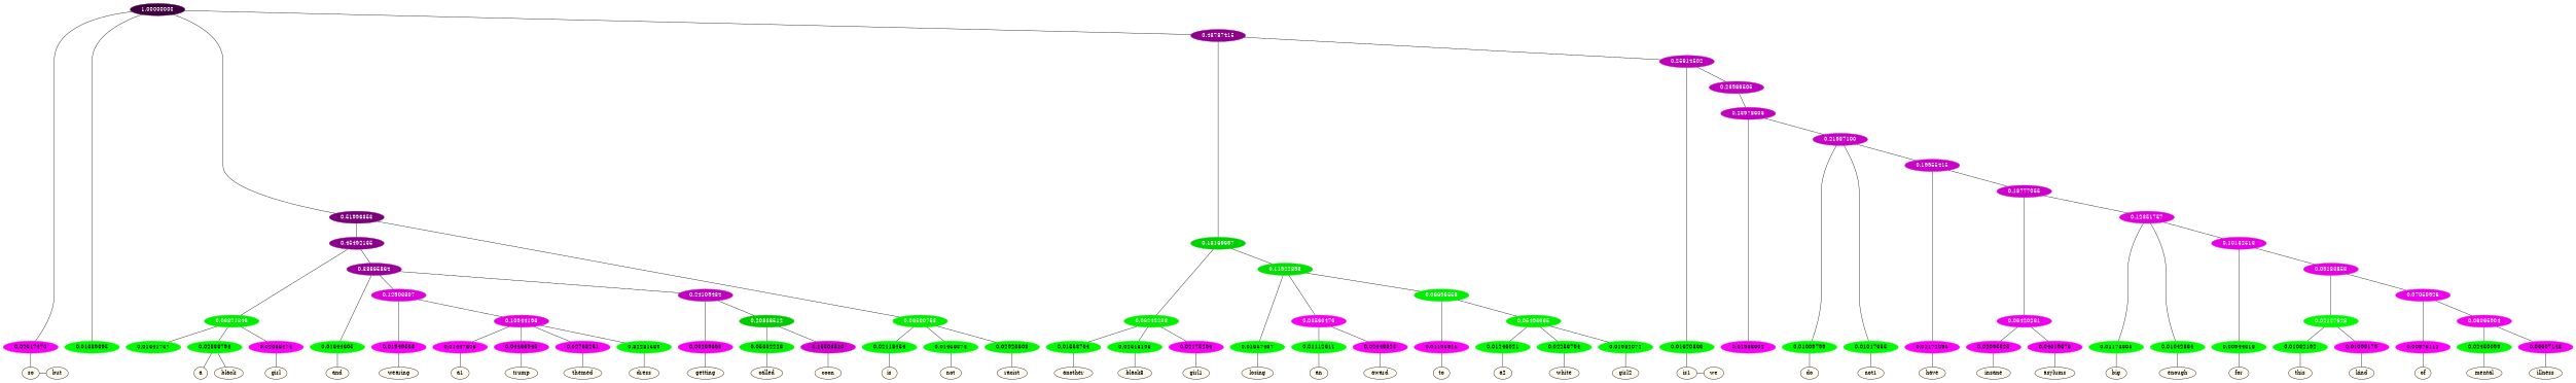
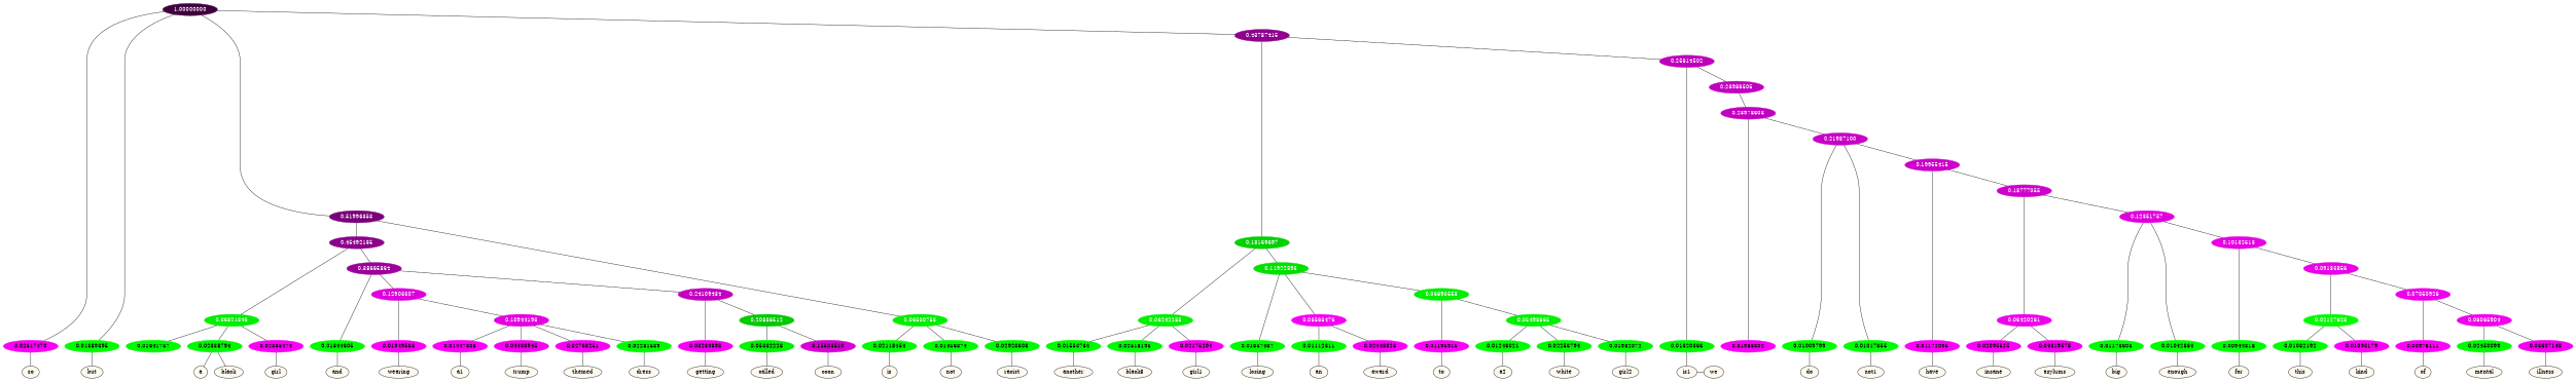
  graph {
    node [color=black format=png nodesep=0.001 ordering=out overlap_scaling=0.01 ranksep=0.001 style=filled]
    n1 [fillcolor=floralwhite height=0.15 label=so style="filled,solid" width=0.15]
    n2 [fillcolor=floralwhite height=0.15 label=a style="filled,solid" width=0.15]
    n3 [fillcolor=floralwhite height=0.15 label=black style="filled,solid" width=0.15]
    n4 [fillcolor=floralwhite height=0.15 label=girl style="filled,solid" width=0.15]
    n5 [fillcolor=floralwhite height=0.15 label=wearing style="filled,solid" width=0.15]
    n6 [fillcolor=floralwhite height=0.15 label=a1 style="filled,solid" width=0.15]
    n7 [fillcolor=floralwhite height=0.15 label=trump style="filled,solid" width=0.15]
    n8 [fillcolor=floralwhite height=0.15 label=themed style="filled,solid" width=0.15]
    n9 [fillcolor=floralwhite height=0.15 label=dress style="filled,solid" width=0.15]
    n10 [fillcolor=floralwhite height=0.15 label=and style="filled,solid" width=0.15]
    n11 [fillcolor=floralwhite height=0.15 label=getting style="filled,solid" width=0.15]
    n12 [fillcolor=floralwhite height=0.15 label=called style="filled,solid" width=0.15]
    n13 [fillcolor=floralwhite height=0.15 label=coon style="filled,solid" width=0.15]
    n14 [fillcolor=floralwhite height=0.15 label=is style="filled,solid" width=0.15]
    n15 [fillcolor=floralwhite height=0.15 label=not style="filled,solid" width=0.15]
    n16 [fillcolor=floralwhite height=0.15 label=racist style="filled,solid" width=0.15]
    n17 [fillcolor=floralwhite height=0.15 label=but style="filled,solid" width=0.15]
    n18 [fillcolor=floralwhite height=0.15 label=another style="filled,solid" width=0.15]
    n19 [fillcolor=floralwhite height=0.15 label=black8 style="filled,solid" width=0.15]
    n20 [fillcolor=floralwhite height=0.15 label=girl1 style="filled,solid" width=0.15]
    n21 [fillcolor=floralwhite height=0.15 label=losing style="filled,solid" width=0.15]
    n22 [fillcolor=floralwhite height=0.15 label=an style="filled,solid" width=0.15]
    n23 [fillcolor=floralwhite height=0.15 label=award style="filled,solid" width=0.15]
    n24 [fillcolor=floralwhite height=0.15 label=to style="filled,solid" width=0.15]
    n25 [fillcolor=floralwhite height=0.15 label=a2 style="filled,solid" width=0.15]
    n26 [fillcolor=floralwhite height=0.15 label=white style="filled,solid" width=0.15]
    n27 [fillcolor=floralwhite height=0.15 label=girl2 style="filled,solid" width=0.15]
    n28 [fillcolor=floralwhite height=0.15 label=is1 style="filled,solid" width=0.15]
    n29 [fillcolor=floralwhite height=0.15 label=we style="filled,solid" width=0.15]
    n30 [fillcolor=floralwhite height=0.15 label=do style="filled,solid" width=0.15]
    n31 [fillcolor=floralwhite height=0.15 label=not1 style="filled,solid" width=0.15]
    n32 [fillcolor=floralwhite height=0.15 label=have style="filled,solid" width=0.15]
    n33 [fillcolor=floralwhite height=0.15 label=insane style="filled,solid" width=0.15]
    n34 [fillcolor=floralwhite height=0.15 label=asylums style="filled,solid" width=0.15]
    n35 [fillcolor=floralwhite height=0.15 label=big style="filled,solid" width=0.15]
    n36 [fillcolor=floralwhite height=0.15 label=enough style="filled,solid" width=0.15]
    n37 [fillcolor=floralwhite height=0.15 label=for style="filled,solid" width=0.15]
    n38 [fillcolor=floralwhite height=0.15 label=this style="filled,solid" width=0.15]
    n39 [fillcolor=floralwhite height=0.15 label=kind style="filled,solid" width=0.15]
    n40 [fillcolor=floralwhite height=0.15 label=of style="filled,solid" width=0.15]
    n41 [fillcolor=floralwhite height=0.15 label=mental style="filled,solid" width=0.15]
    n42 [fillcolor=floralwhite height=0.15 label=illness style="filled,solid" width=0.15]
    n43 [color="0.835 1.000 0.972" fontcolor=black height=0.15 label=0.02617470 width=0.15]
    n44 [color="0.334 1.000 0.984" fontcolor=black height=0.15 label=0.01641757 width=0.15]
    n45 [color="0.334 1.000 0.972" fontcolor=black height=0.15 label=0.02838794 width=0.15]
    n46 [color="0.835 1.000 0.977" fontcolor=black height=0.15 label=0.02335474 width=0.15]
    n47 [color="0.835 1.000 0.981" fontcolor=black height=0.15 label=0.01949563 width=0.15]
    n48 [color="0.835 1.000 0.986" fontcolor=black height=0.15 label=0.01447608 width=0.15]
    n49 [color="0.835 1.000 0.956" fontcolor=black height=0.15 label=0.04436945 width=0.15]
    n50 [color="0.835 1.000 0.972" fontcolor=black height=0.15 label=0.02768251 width=0.15]
-   n51 [color="0.334 1.000 0.977" fontcolor=black height=0.15 label=0.82281539 width=0.15]
+   n51 [color="0.334 1.000 0.977" fontcolor=black height=0.15 label=0.02281539 width=0.15]
    n52 [color="0.334 1.000 0.984" fontcolor=black height=0.15 label=0.01644605 width=0.15]
    n53 [color="0.835 1.000 0.967" fontcolor=black height=0.15 label=0.03269698 width=0.15]
    n54 [color="0.334 1.000 0.947" fontcolor=black height=0.15 label=0.05332226 width=0.15]
    n55 [color="0.835 1.000 0.845" fontcolor=black height=0.15 label=0.15503510 width=0.15]
    n56 [color="0.334 1.000 0.979" fontcolor=black height=0.15 label=0.02118454 width=0.15]
    n57 [color="0.334 1.000 0.985" fontcolor=black height=0.15 label=0.01456374 width=0.15]
    n58 [color="0.334 1.000 0.971" fontcolor=black height=0.15 label=0.02923608 width=0.15]
    n59 [color="0.334 1.000 0.986" fontcolor=black height=0.15 label=0.01389395 width=0.15]
    n60 [color="0.334 1.000 0.984" fontcolor=black height=0.15 label=0.01553764 width=0.15]
    n61 [color="0.334 1.000 0.975" fontcolor=black height=0.15 label=0.02513195 width=0.15]
    n62 [color="0.835 1.000 0.978" fontcolor=black height=0.15 label=0.02175294 width=0.15]
    n63 [color="0.334 1.000 0.983" fontcolor=black height=0.15 label=0.01657467 width=0.15]
    n64 [color="0.334 1.000 0.989" fontcolor=black height=0.15 label=0.01112611 width=0.15]
    n65 [color="0.835 1.000 0.976" fontcolor=black height=0.15 label=0.02448823 width=0.15]
    n66 [color="0.835 1.000 0.988" fontcolor=black height=0.15 label=0.01195915 width=0.15]
    n67 [color="0.334 1.000 0.988" fontcolor=black height=0.15 label=0.01246021 width=0.15]
    n68 [color="0.334 1.000 0.977" fontcolor=black height=0.15 label=0.02256794 width=0.15]
    n69 [color="0.334 1.000 0.980" fontcolor=black height=0.15 label=0.01982072 width=0.15]
    n70 [color="0.334 1.000 0.984" fontcolor=black height=0.15 label=0.01620366 width=0.15]
    n71 [color="0.835 1.000 0.980" fontcolor=black height=0.15 label=0.01983602 width=0.15]
    n72 [color="0.334 1.000 0.990" fontcolor=black height=0.15 label=0.01009799 width=0.15]
    n73 [color="0.334 1.000 0.990" fontcolor=black height=0.15 label=0.01017655 width=0.15]
    n74 [color="0.835 1.000 0.988" fontcolor=black height=0.15 label=0.01172095 width=0.15]
    n75 [color="0.835 1.000 0.979" fontcolor=black height=0.15 label=0.02095525 width=0.15]
    n76 [color="0.835 1.000 0.957" fontcolor=black height=0.15 label=0.04319576 width=0.15]
    n77 [color="0.334 1.000 0.988" fontcolor=black height=0.15 label=0.01173605 width=0.15]
    n78 [color="0.334 1.000 0.990" fontcolor=black height=0.15 label=0.01042864 width=0.15]
    n79 [color="0.334 1.000 0.991" fontcolor=black height=0.15 label=0.00944318 width=0.15]
    n80 [color="0.334 1.000 0.990" fontcolor=black height=0.15 label=0.01032192 width=0.15]
    n81 [color="0.835 1.000 0.989" fontcolor=black height=0.15 label=0.01093179 width=0.15]
    n82 [color="0.835 1.000 0.990" fontcolor=black height=0.15 label=0.00976111 width=0.15]
    n83 [color="0.334 1.000 0.975" fontcolor=black height=0.15 label=0.02450099 width=0.15]
    n84 [color="0.835 1.000 0.964" fontcolor=black height=0.15 label=0.03607148 width=0.15]
    n85 [color="0.835 1.000 0.250" fontcolor=grey99 height=0.15 label=1.00000000 width=0.15]
    n86 [color="0.835 1.000 0.480" fontcolor=grey99 height=0.15 label=0.51996353 width=0.15]
    n87 [color="0.835 1.000 0.562" fontcolor=grey99 height=0.15 label=0.43787415 width=0.15]
    n88 [color="0.835 1.000 0.545" fontcolor=grey99 height=0.15 label=0.45492135 width=0.15]
    n89 [color="0.334 1.000 0.935" fontcolor=grey99 height=0.15 label=0.06500753 width=0.15]
    n90 [color="0.334 1.000 0.818" fontcolor=grey99 height=0.15 label=0.18169697 width=0.15]
    n91 [color="0.835 1.000 0.744" fontcolor=grey99 height=0.15 label=0.25614502 width=0.15]
    n92 [color="0.334 1.000 0.932" fontcolor=grey99 height=0.15 label=0.06821346 width=0.15]
    n93 [color="0.835 1.000 0.613" fontcolor=grey99 height=0.15 label=0.38665864 width=0.15]
    n94 [color="0.334 1.000 0.938" fontcolor=grey99 height=0.15 label=0.06242288 width=0.15]
    n95 [color="0.334 1.000 0.881" fontcolor=grey99 height=0.15 label=0.11922893 width=0.15]
    n96 [color="0.835 1.000 0.760" fontcolor=grey99 height=0.15 label=0.23986505 width=0.15]
    n97 [color="0.835 1.000 0.871" fontcolor=grey99 height=0.15 label=0.12903307 width=0.15]
    n98 [color="0.835 1.000 0.759" fontcolor=grey99 height=0.15 label=0.24109434 width=0.15]
    n99 [color="0.835 1.000 0.964" fontcolor=grey99 height=0.15 label=0.03563476 width=0.15]
    n100 [color="0.334 1.000 0.933" fontcolor=grey99 height=0.15 label=0.06696558 width=0.15]
    n101 [color="0.835 1.000 0.760" fontcolor=grey99 height=0.15 label=0.23978603 width=0.15]
    n102 [color="0.835 1.000 0.891" fontcolor=grey99 height=0.15 label=0.10944193 width=0.15]
    n103 [color="0.334 1.000 0.792" fontcolor=grey99 height=0.15 label=0.20836512 width=0.15]
    n104 [color="0.334 1.000 0.945" fontcolor=grey99 height=0.15 label=0.05493665 width=0.15]
    n105 [color="0.835 1.000 0.780" fontcolor=grey99 height=0.15 label=0.21987100 width=0.15]
    n106 [color="0.835 1.000 0.800" fontcolor=grey99 height=0.15 label=0.19955415 width=0.15]
    n107 [color="0.835 1.000 0.812" fontcolor=grey99 height=0.15 label=0.18777055 width=0.15]
    n108 [color="0.835 1.000 0.936" fontcolor=grey99 height=0.15 label=0.06420261 width=0.15]
    n109 [color="0.835 1.000 0.876" fontcolor=grey99 height=0.15 label=0.12351757 width=0.15]
    n110 [color="0.835 1.000 0.899" fontcolor=grey99 height=0.15 label=0.10132513 width=0.15]
    n111 [color="0.835 1.000 0.908" fontcolor=grey99 height=0.15 label=0.09183856 width=0.15]
    n112 [color="0.334 1.000 0.979" fontcolor=grey99 height=0.15 label=0.02127628 width=0.15]
    n113 [color="0.835 1.000 0.929" fontcolor=grey99 height=0.15 label=0.07050926 width=0.15]
    n114 [color="0.835 1.000 0.939" fontcolor=grey99 height=0.15 label=0.06065904 width=0.15]
    subgraph sub_1 {
      rank=same
      n1
      n2
      n3
      n4
      n5
      n6
      n7
      n8
      n9
      n10
      n11
      n12
      n13
      n14
      n15
      n16
      n17
      n18
      n19
      n20
      n21
      n22
      n23
      n24
      n25
      n26
      n27
      n28
      n29
      n30
      n31
      n32
      n33
      n34
      n35
      n36
      n37
      n38
      n39
      n40
      n41
      n42
    }
    subgraph sub_2 {
      rank=same
      n43
      n44
      n45
      n46
      n47
      n48
      n49
      n50
      n51
      n52
      n53
      n54
      n55
      n56
      n57
      n58
      n59
      n60
      n61
      n62
      n63
      n64
      n65
      n66
      n67
      n68
      n69
      n70
      n71
      n72
      n73
      n74
      n75
      n76
      n77
      n78
      n79
      n80
      n81
      n82
      n83
      n84
    }
    n28 -- n29
    n43 -- n1
    n45 -- n2
    n45 -- n3
    n46 -- n4
    n47 -- n5
    n48 -- n6
    n49 -- n7
    n50 -- n8
    n51 -- n9
    n52 -- n10
    n53 -- n11
    n54 -- n12
    n55 -- n13
    n56 -- n14
    n57 -- n15
    n58 -- n16
-   n1 -- n17
+   n59 -- n17
    n60 -- n18
    n61 -- n19
    n62 -- n20
    n63 -- n21
    n64 -- n22
    n65 -- n23
    n66 -- n24
    n67 -- n25
    n68 -- n26
    n69 -- n27
    n70 -- n28
    n72 -- n30
    n73 -- n31
    n74 -- n32
    n75 -- n33
    n76 -- n34
    n77 -- n35
    n78 -- n36
    n79 -- n37
    n80 -- n38
    n81 -- n39
    n82 -- n40
    n83 -- n41
    n84 -- n42
    n85 -- n43
    n85 -- n59
    n85 -- n86
    n85 -- n87
    n86 -- n88
    n86 -- n89
    n87 -- n90
    n87 -- n91
    n88 -- n92
    n88 -- n93
    n89 -- n56
    n89 -- n57
    n89 -- n58
    n90 -- n94
    n90 -- n95
    n91 -- n70
    n91 -- n96
    n92 -- n44
    n92 -- n45
    n92 -- n46
    n93 -- n52
    n93 -- n97
    n93 -- n98
    n94 -- n60
    n94 -- n61
    n94 -- n62
    n95 -- n63
    n95 -- n99
    n95 -- n100
    n96 -- n101
    n97 -- n47
    n97 -- n102
    n98 -- n53
    n98 -- n103
    n99 -- n64
    n99 -- n65
    n100 -- n66
    n100 -- n104
    n101 -- n71
    n101 -- n105
    n102 -- n48
    n102 -- n49
    n102 -- n50
    n102 -- n51
    n103 -- n54
    n103 -- n55
    n104 -- n67
    n104 -- n68
    n104 -- n69
    n105 -- n72
    n105 -- n73
    n105 -- n106
    n106 -- n74
    n106 -- n107
    n107 -- n108
    n107 -- n109
    n108 -- n75
    n108 -- n76
    n109 -- n77
    n109 -- n78
    n109 -- n110
    n110 -- n79
    n110 -- n111
    n111 -- n112
    n111 -- n113
    n112 -- n80
    n112 -- n81
    n113 -- n82
    n113 -- n114
    n114 -- n83
    n114 -- n84
  }
